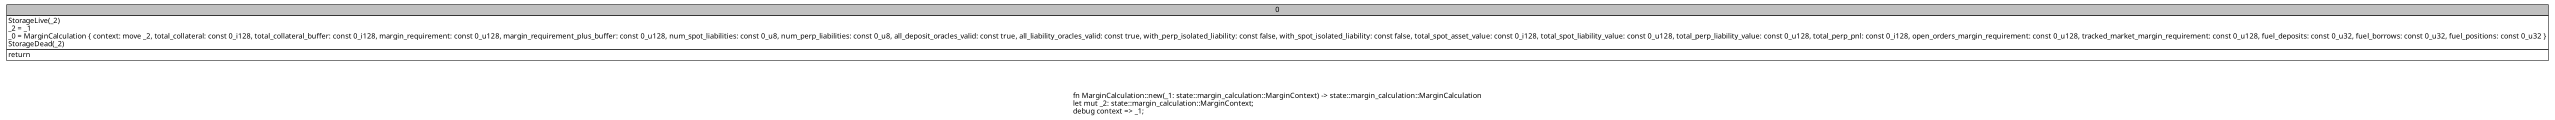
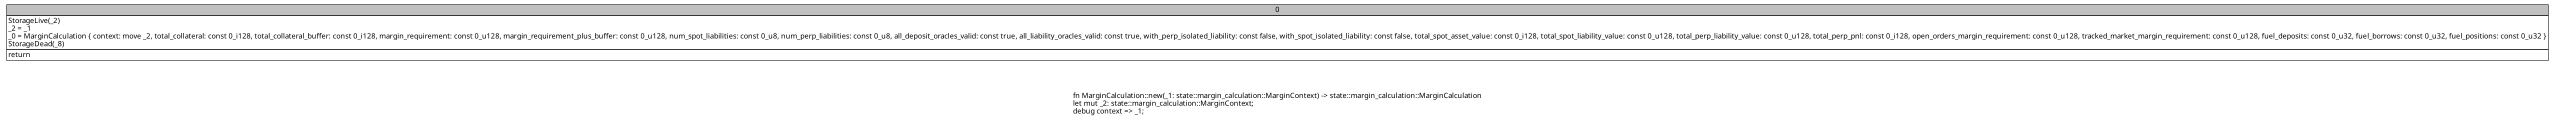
  digraph {
    fontname="Noto Sans"
    label=<fn MarginCalculation::new(_1: state::margin_calculation::MarginContext) -&gt; state::margin_calculation::MarginCalculation<br align="left"/>let mut _2: state::margin_calculation::MarginContext;<br align="left"/>debug context =&gt; _1;<br align="left"/>>
-   n1 [fontname="Noto Sans" label=<<table border="0" cellborder="1" cellspacing="0"><tr><td bgcolor="gray" align="center" colspan="1">0</td></tr><tr><td align="left" balign="left">StorageLive(_2)<br/>_2 = _1<br/>_0 = MarginCalculation { context: move _2, total_collateral: const 0_i128, total_collateral_buffer: const 0_i128, margin_requirement: const 0_u128, margin_requirement_plus_buffer: const 0_u128, num_spot_liabilities: const 0_u8, num_perp_liabilities: const 0_u8, all_deposit_oracles_valid: const true, all_liability_oracles_valid: const true, with_perp_isolated_liability: const false, with_spot_isolated_liability: const false, total_spot_asset_value: const 0_i128, total_spot_liability_value: const 0_u128, total_perp_liability_value: const 0_u128, total_perp_pnl: const 0_i128, open_orders_margin_requirement: const 0_u128, tracked_market_margin_requirement: const 0_u128, fuel_deposits: const 0_u32, fuel_borrows: const 0_u32, fuel_positions: const 0_u32 }<br/>StorageDead(_2)<br/></td></tr><tr><td align="left">return</td></tr></table>> shape=none]
+   n1 [fontname="Noto Sans" label=<<table border="0" cellborder="1" cellspacing="0"><tr><td bgcolor="gray" align="center" colspan="1">0</td></tr><tr><td align="left" balign="left">StorageLive(_2)<br/>_2 = _1<br/>_0 = MarginCalculation { context: move _2, total_collateral: const 0_i128, total_collateral_buffer: const 0_i128, margin_requirement: const 0_u128, margin_requirement_plus_buffer: const 0_u128, num_spot_liabilities: const 0_u8, num_perp_liabilities: const 0_u8, all_deposit_oracles_valid: const true, all_liability_oracles_valid: const true, with_perp_isolated_liability: const false, with_spot_isolated_liability: const false, total_spot_asset_value: const 0_i128, total_spot_liability_value: const 0_u128, total_perp_liability_value: const 0_u128, total_perp_pnl: const 0_i128, open_orders_margin_requirement: const 0_u128, tracked_market_margin_requirement: const 0_u128, fuel_deposits: const 0_u32, fuel_borrows: const 0_u32, fuel_positions: const 0_u32 }<br/>StorageDead(_8)<br/></td></tr><tr><td align="left">return</td></tr></table>> shape=none]
  }
